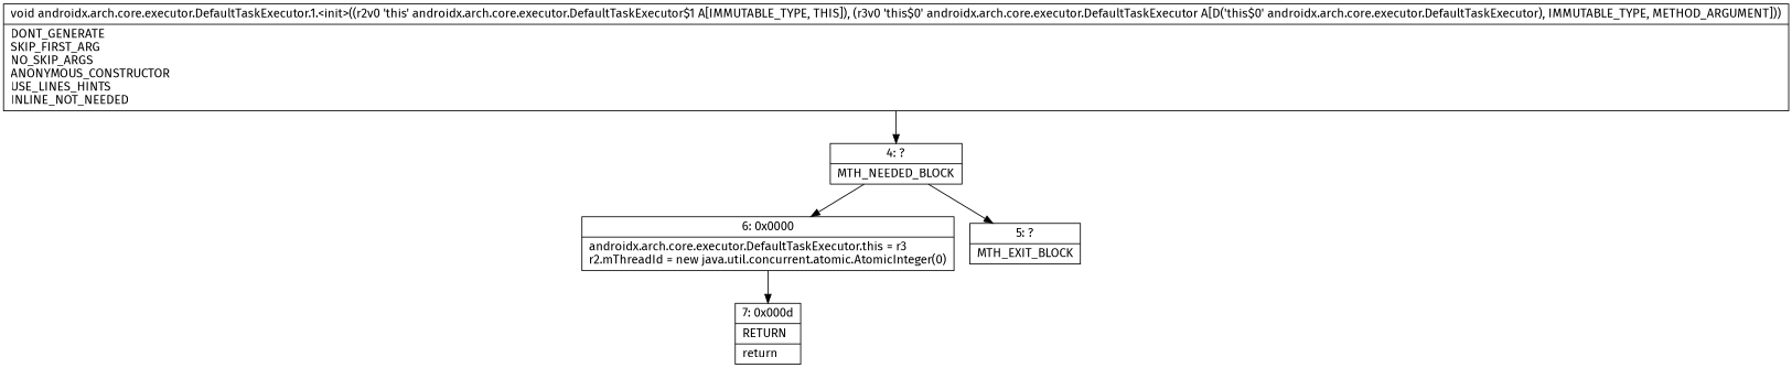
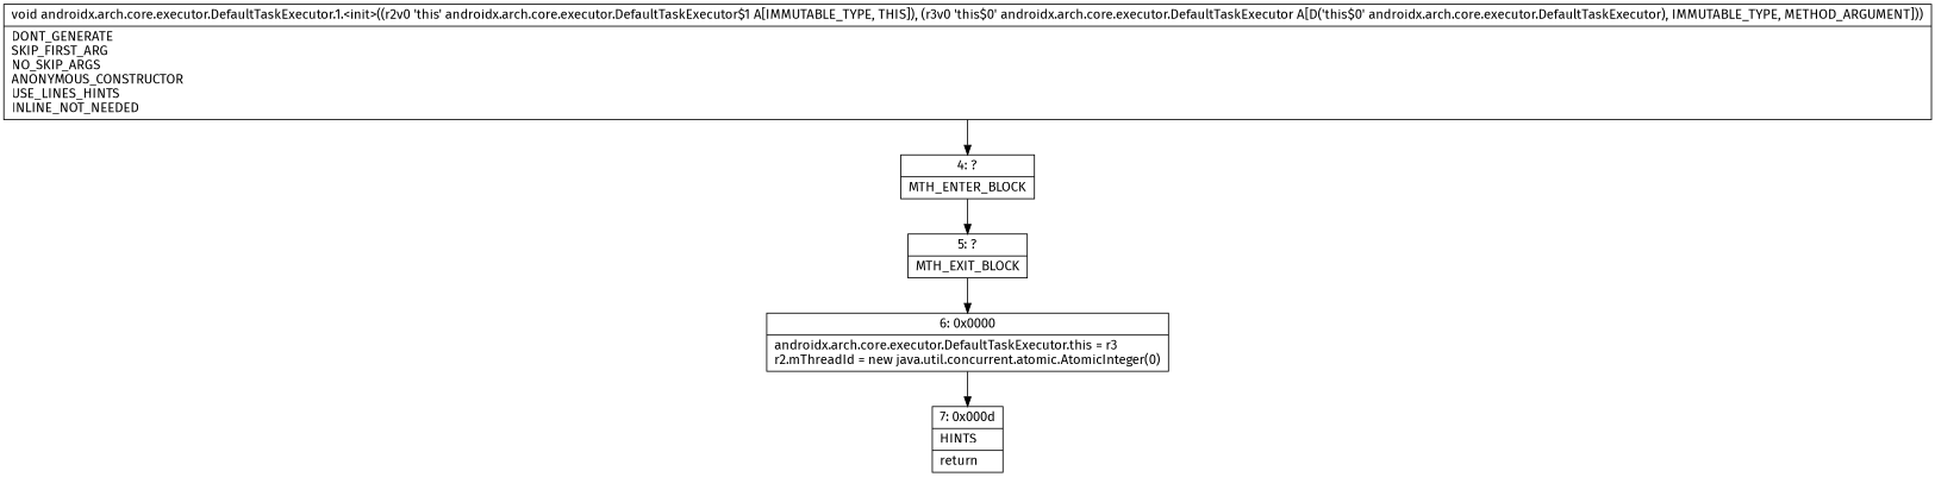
  digraph {
    fontname="Fira Sans"
    node [fontname="Fira Sans" shape=record]
    edge [fontname="Fira Sans"]
-   n1 [label="{4\:\ ?|MTH_NEEDED_BLOCK\l}"]
+   n1 [label="{4\:\ ?|MTH_ENTER_BLOCK\l}"]
    n2 [label="{6\:\ 0x0000|androidx.arch.core.executor.DefaultTaskExecutor.this = r3\lr2.mThreadId = new java.util.concurrent.atomic.AtomicInteger(0)\l}"]
    n3 [label="{5\:\ ?|MTH_EXIT_BLOCK\l}"]
-   n4 [label="{7\:\ 0x000d|RETURN\l|return\l}"]
+   n4 [label="{7\:\ 0x000d|HINTS\l|return\l}"]
    n5 [label="{void androidx.arch.core.executor.DefaultTaskExecutor.1.\<init\>((r2v0 'this' androidx.arch.core.executor.DefaultTaskExecutor$1 A[IMMUTABLE_TYPE, THIS]), (r3v0 'this$0' androidx.arch.core.executor.DefaultTaskExecutor A[D('this$0' androidx.arch.core.executor.DefaultTaskExecutor), IMMUTABLE_TYPE, METHOD_ARGUMENT]))  | DONT_GENERATE\lSKIP_FIRST_ARG\lNO_SKIP_ARGS\lANONYMOUS_CONSTRUCTOR\lUSE_LINES_HINTS\lINLINE_NOT_NEEDED\l}"]
-   n1 -> n2
+   n3 -> n2
    n1 -> n3
    n2 -> n4
    n5 -> n1
  }
